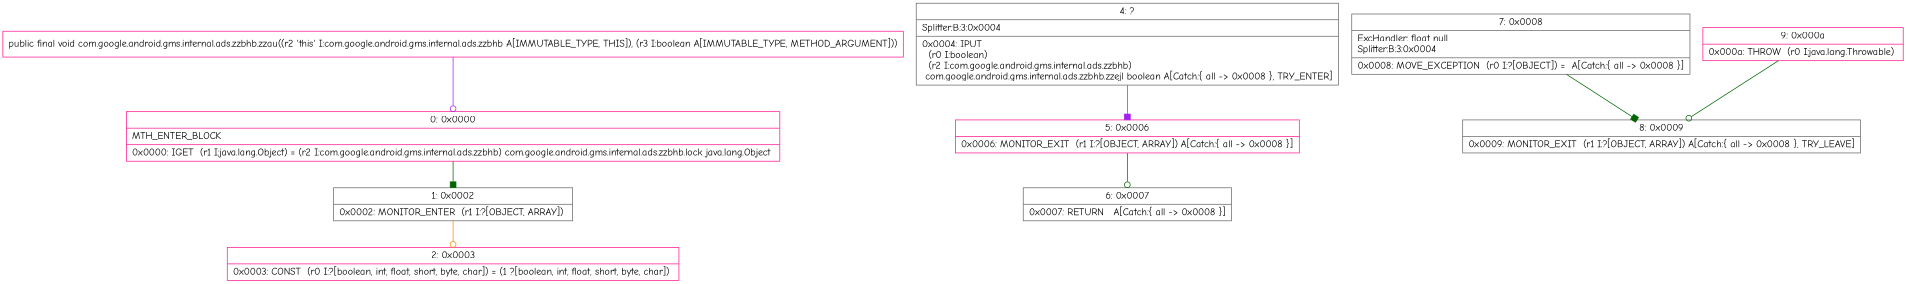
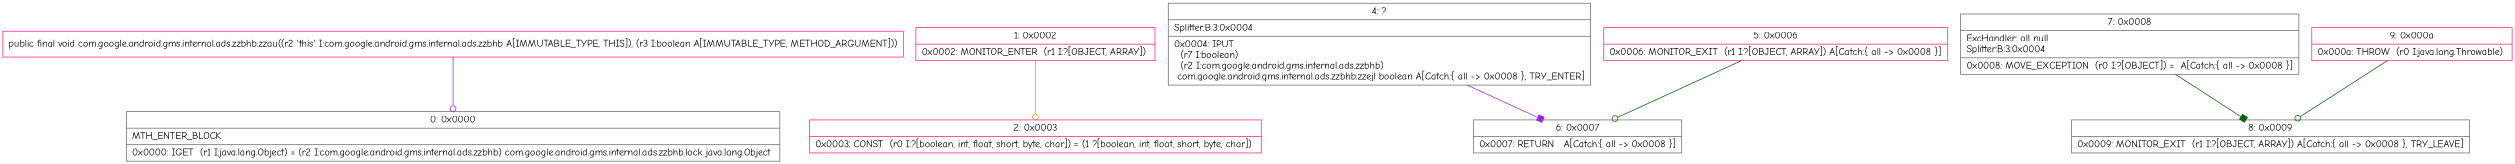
  digraph {
    fontname="Comic Neue"
    node [color=deeppink fontname="Comic Neue" shape=record]
    edge [arrowhead=odot color=darkgreen fontname="Comic Neue"]
-   n1 [label="{0\:\ 0x0000|MTH_ENTER_BLOCK\l|0x0000: IGET  (r1 I:java.lang.Object) = (r2 I:com.google.android.gms.internal.ads.zzbhb) com.google.android.gms.internal.ads.zzbhb.lock java.lang.Object \l}"]
-   n2 [color=gray40 label="{1\:\ 0x0002|0x0002: MONITOR_ENTER  (r1 I:?[OBJECT, ARRAY]) \l}"]
+   n1 [color=gray40 label="{0\:\ 0x0000|MTH_ENTER_BLOCK\l|0x0000: IGET  (r1 I:java.lang.Object) = (r2 I:com.google.android.gms.internal.ads.zzbhb) com.google.android.gms.internal.ads.zzbhb.lock java.lang.Object \l}"]
+   n2 [label="{1\:\ 0x0002|0x0002: MONITOR_ENTER  (r1 I:?[OBJECT, ARRAY]) \l}"]
    n3 [label="{2\:\ 0x0003|0x0003: CONST  (r0 I:?[boolean, int, float, short, byte, char]) = (1 ?[boolean, int, float, short, byte, char]) \l}"]
-   n4 [color=gray40 label="{4\:\ ?|Splitter:B:3:0x0004\l|0x0004: IPUT  \l  (r0 I:boolean)\l  (r2 I:com.google.android.gms.internal.ads.zzbhb)\l com.google.android.gms.internal.ads.zzbhb.zzejl boolean A[Catch:\{ all \-\> 0x0008 \}, TRY_ENTER]\l}"]
+   n4 [color=gray40 label="{4\:\ ?|Splitter:B:3:0x0004\l|0x0004: IPUT  \l  (r7 I:boolean)\l  (r2 I:com.google.android.gms.internal.ads.zzbhb)\l com.google.android.gms.internal.ads.zzbhb.zzejl boolean A[Catch:\{ all \-\> 0x0008 \}, TRY_ENTER]\l}"]
    n5 [label="{5\:\ 0x0006|0x0006: MONITOR_EXIT  (r1 I:?[OBJECT, ARRAY]) A[Catch:\{ all \-\> 0x0008 \}]\l}"]
-   n6 [color=gray40 label="{7\:\ 0x0008|ExcHandler: float null\lSplitter:B:3:0x0004\l|0x0008: MOVE_EXCEPTION  (r0 I:?[OBJECT]) =  A[Catch:\{ all \-\> 0x0008 \}]\l}"]
+   n6 [color=gray40 label="{7\:\ 0x0008|ExcHandler: all null\lSplitter:B:3:0x0004\l|0x0008: MOVE_EXCEPTION  (r0 I:?[OBJECT]) =  A[Catch:\{ all \-\> 0x0008 \}]\l}"]
    n7 [color=gray40 label="{8\:\ 0x0009|0x0009: MONITOR_EXIT  (r1 I:?[OBJECT, ARRAY]) A[Catch:\{ all \-\> 0x0008 \}, TRY_LEAVE]\l}"]
    n8 [color=gray40 label="{6\:\ 0x0007|0x0007: RETURN   A[Catch:\{ all \-\> 0x0008 \}]\l}"]
    n9 [label="{9\:\ 0x000a|0x000a: THROW  (r0 I:java.lang.Throwable) \l}"]
    n10 [label="{public final void com.google.android.gms.internal.ads.zzbhb.zzau((r2 'this' I:com.google.android.gms.internal.ads.zzbhb A[IMMUTABLE_TYPE, THIS]), (r3 I:boolean A[IMMUTABLE_TYPE, METHOD_ARGUMENT])) }"]
-   n1 -> n2 [arrowhead=box]
    n2 -> n3 [color=darkorange]
-   n4 -> n5 [arrowhead=box color=purple]
+   n4 -> n8 [arrowhead=box color=purple]
    n5 -> n8
    n6 -> n7 [arrowhead=box]
    n9 -> n7
    n10 -> n1 [color=purple]
  }
